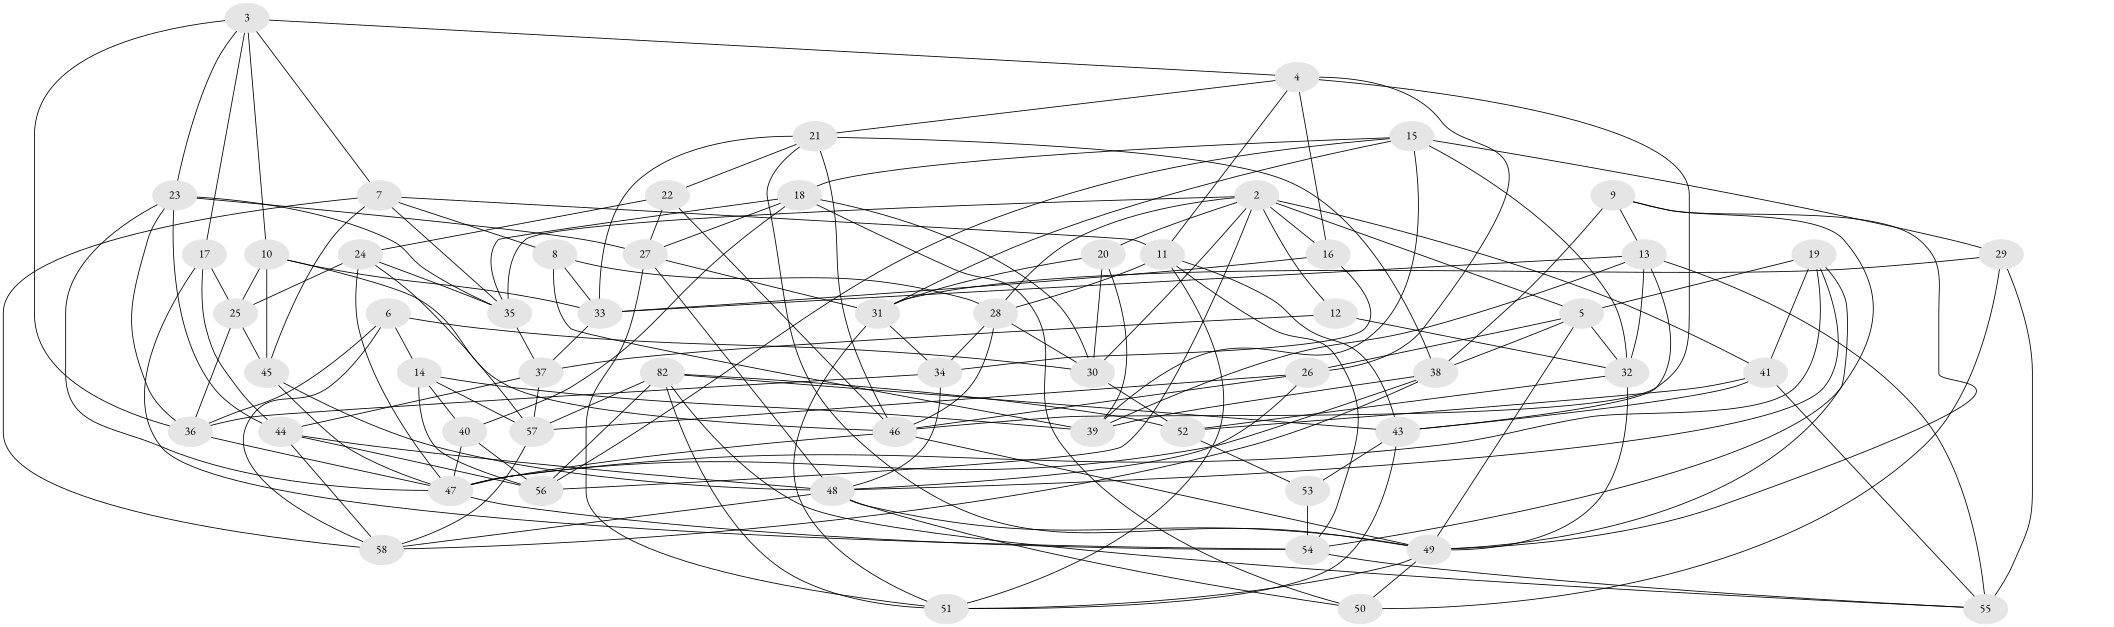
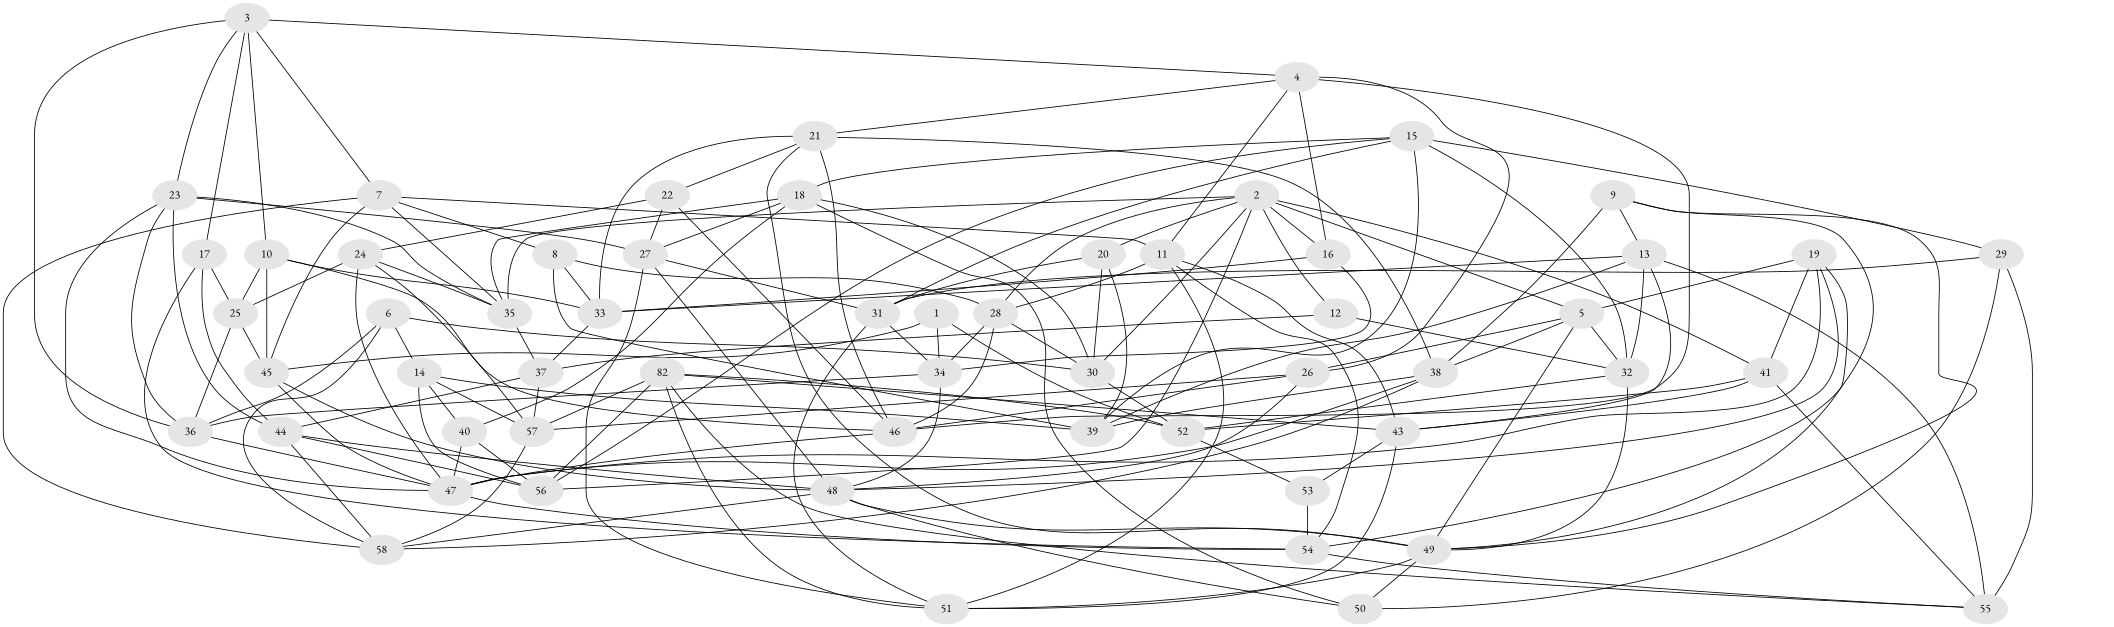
  graph {
    fontname="EB Garamond"
    node [color=gray90 fontname="EB Garamond" style=filled]
    edge [fontname="EB Garamond" weight=1.0]
+   1
    34
    45
    52
    5
    26
    32
    38
    49
    36
    48
    47
    53
    2
    12
    16
    20
    28
    30
    35
    41
    56
    37
    33
    39
    31
    46
    43
    55
    3
    4
    7
    10
    17
    23
    11
    21
    58
    8
    25
    54
    44
    27
    51
    22
    57
    50
    6
    14
    40
    9
    13
    15
    18
    29
    19
    24
    n58 [label=82]
+   1 -- 34
+   1 -- 45
+   1 -- 52
    34 -- 36
    34 -- 48
    45 -- 48
    45 -- 47
    52 -- 53
    5 -- 26
    5 -- 32
    5 -- 38
    5 -- 49
    26 -- 48
    26 -- 46 [weight=2.0]
    26 -- 57
    32 -- 52
    32 -- 49
    38 -- 47
    38 -- 39
    38 -- 58
    49 -- 51
    49 -- 50 [weight=2.0]
    36 -- 47
    48 -- 49
    48 -- 58
    48 -- 50 [weight=2.0]
    47 -- 54
    53 -- 54
    2 -- 5
    2 -- 12
    2 -- 16
    2 -- 20
    2 -- 28
    2 -- 30
    2 -- 35
    2 -- 41 [weight=2.0]
    2 -- 56
    12 -- 32
    12 -- 37 [weight=2.0]
    16 -- 34
    16 -- 33
    20 -- 30
    20 -- 39
    20 -- 31
    28 -- 34
    28 -- 30
    28 -- 46
    30 -- 52
    35 -- 37
    41 -- 52
    41 -- 43
    41 -- 55
    37 -- 44
    37 -- 57
    33 -- 37
    31 -- 34
    31 -- 51
-   46 -- 49
    46 -- 47
    43 -- 53
    43 -- 51
    3 -- 36
    3 -- 4
    3 -- 7
    3 -- 10
    3 -- 17
    3 -- 23
    4 -- 26
    4 -- 16
    4 -- 46
    4 -- 11
    4 -- 21
    7 -- 45
    7 -- 35
    7 -- 11
    7 -- 58
    7 -- 8
    10 -- 45
    10 -- 33
    10 -- 46 [weight=2.0]
    10 -- 25
    17 -- 25
    17 -- 54
    17 -- 44
    23 -- 36
    23 -- 47
    23 -- 35
    23 -- 44
    23 -- 27
    11 -- 28
    11 -- 43
    11 -- 54
    11 -- 51
    21 -- 38
    21 -- 49
    21 -- 33
    21 -- 46
    21 -- 22
    8 -- 28
    8 -- 33
    8 -- 39
    25 -- 45
    25 -- 36
    54 -- 55
    44 -- 48
    44 -- 56
    44 -- 58
    27 -- 48
    27 -- 31
    27 -- 51
    22 -- 46
    22 -- 27
    22 -- 24
    57 -- 58
    6 -- 36
    6 -- 30
    6 -- 58
    6 -- 14
    14 -- 56
    14 -- 39
    14 -- 57
    14 -- 40 [weight=2.0]
    40 -- 47 [weight=2.0]
    40 -- 56
    9 -- 38
    9 -- 49
    9 -- 54
    9 -- 13
    13 -- 32
    13 -- 33
    13 -- 39
    13 -- 43
    13 -- 55
    15 -- 32
    15 -- 56
    15 -- 39
    15 -- 31
    15 -- 18
    15 -- 29
    18 -- 30
    18 -- 35
    18 -- 27
    18 -- 50
    18 -- 40
    29 -- 31
    29 -- 55 [weight=2.0]
    29 -- 50
    19 -- 5
    19 -- 49
    19 -- 48
    19 -- 47
    19 -- 41
    24 -- 47
    24 -- 35
    24 -- 25 [weight=2.0]
    24 -- 57
    n58 -- 52
    n58 -- 56
    n58 -- 43
    n58 -- 55
    n58 -- 51
    n58 -- 57
  }
